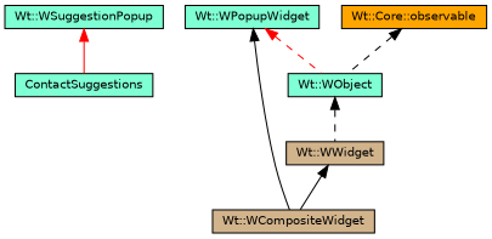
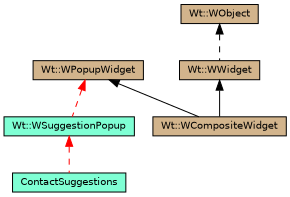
  digraph {
    node [color=black fillcolor=aquamarine fontname=Helvetica fontsize=10 shape=record style=filled]
    edge [color=black dir=back fontname=Helvetica fontsize=10 labelfontname=Helvetica labelfontsize=10 style=solid]
    n1 [fontcolor=black height=0.2 label=ContactSuggestions width=0.4]
    n2 [height=0.2 label="Wt::WSuggestionPopup" width=0.4]
-   n3 [height=0.2 label="Wt::WPopupWidget" width=0.4]
+   n3 [fillcolor=tan height=0.2 label="Wt::WPopupWidget" width=0.4]
    n4 [fillcolor=tan height=0.2 label="Wt::WCompositeWidget" width=0.4]
    n5 [fillcolor=tan height=0.2 label="Wt::WWidget" width=0.4]
-   n6 [height=0.2 label="Wt::WObject" width=0.4]
-   n7 [fillcolor=orange height=0.2 label="Wt::Core::observable" width=0.4]
-   n2 -> n1 [color=red]
-   n3 -> n6 [color=red style=dashed]
+   n6 [fillcolor=tan height=0.2 label="Wt::WObject" width=0.4]
+   n2 -> n1 [color=red style=dashed]
+   n3 -> n2 [color=red style=dashed]
    n3 -> n4
    n5 -> n4
    n6 -> n5 [style=dashed]
-   n7 -> n6 [style=dashed]
  }
